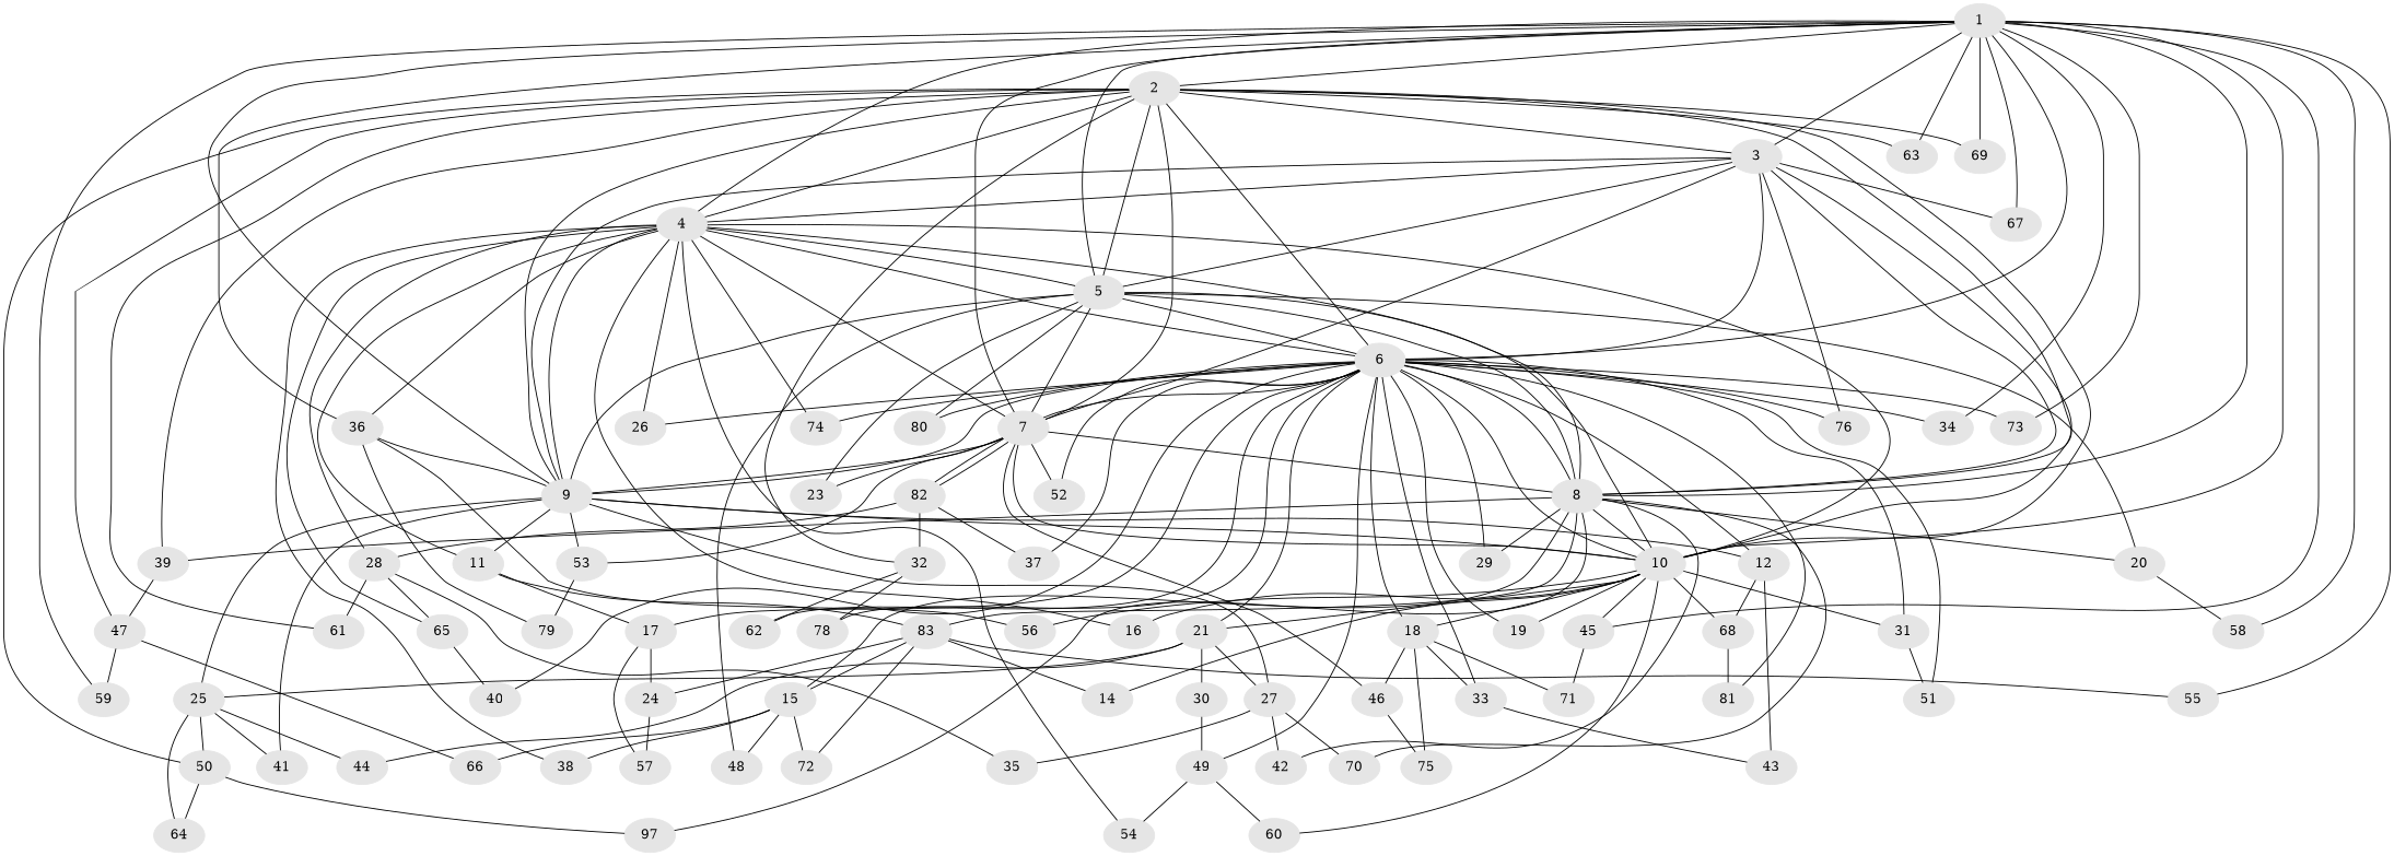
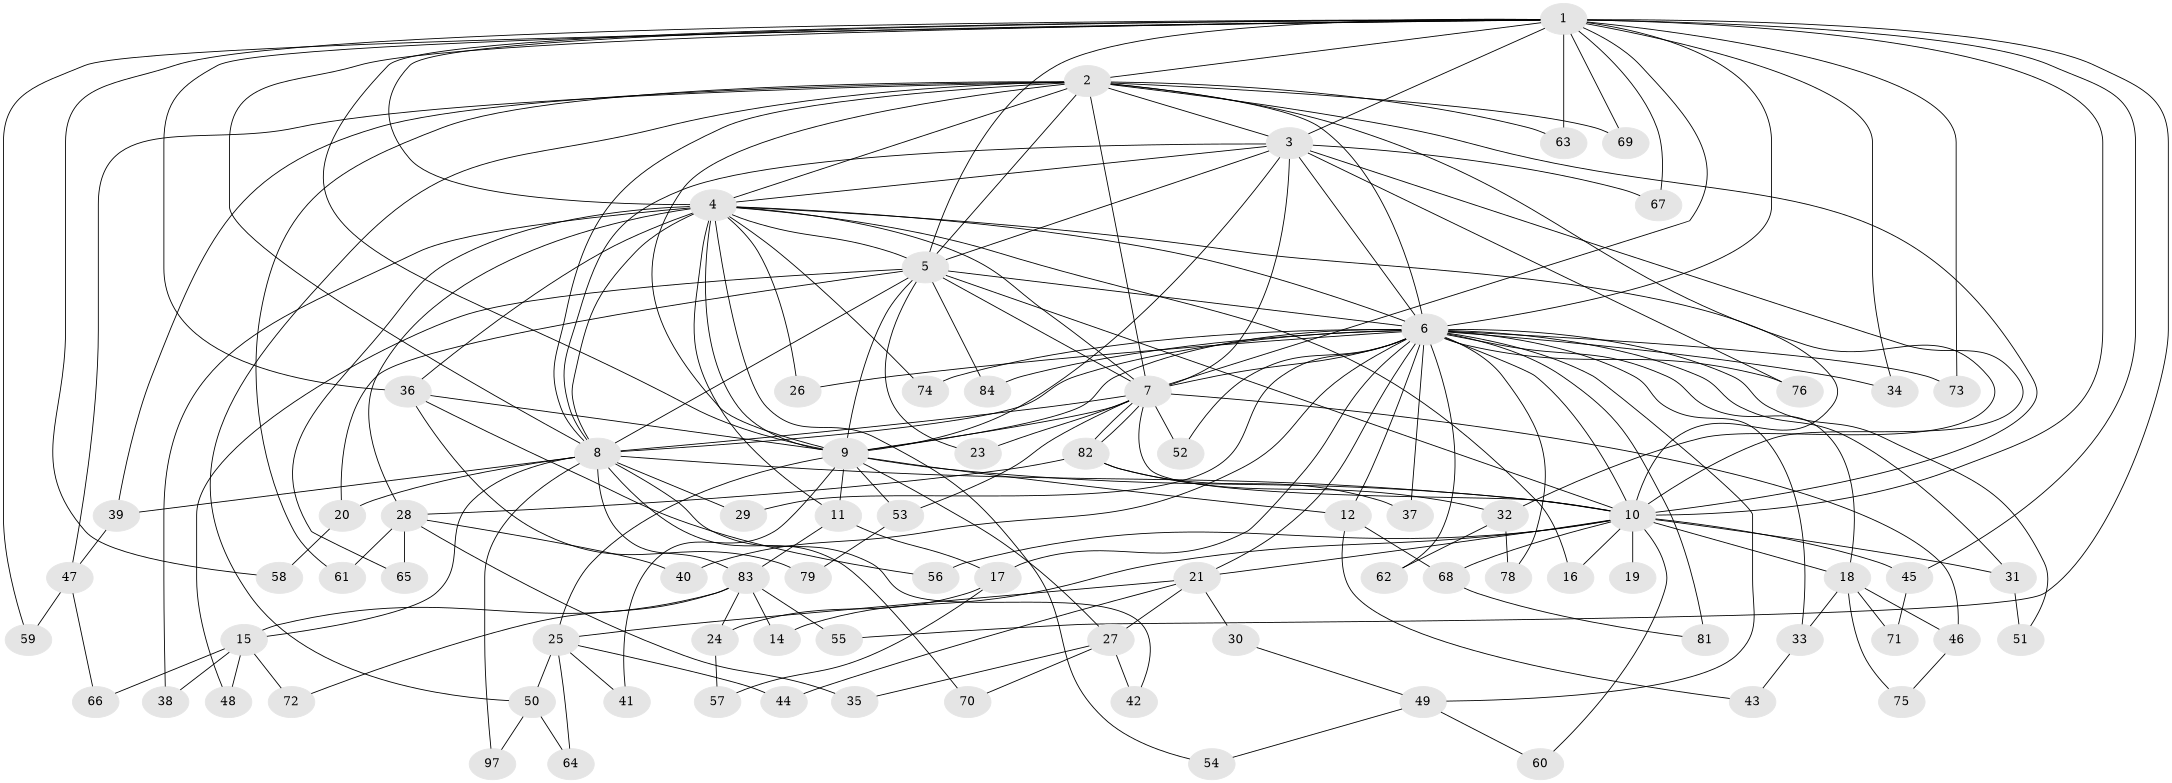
  graph {
    node [color=gray90 style=filled]
    1
    2
    3
    4
    5
    6
    7
    8
    9
    10
    34
    36
    45
    55
    58
    59
    63
    67
    69
    73
    32
    39
    47
    50
    61
    76
    11
    16
    26
    28
    38
    54
    65
    74
    20
    23
    48
-   80
+   80 [label=84]
    12
    17
    18
    19
    21
    29
    31
    33
    37
    40
    49
    51
    52
    62
    78
    81
    n55 [label=82]
    46
    53
    n58 [label=83]
    15
    42
    70
    n62 [label=97]
    25
    27
    41
    14
    56
    60
    68
    79
    71
    66
    64
    30
    35
    43
    24
    57
    75
    44
    72
    1 -- 2
    1 -- 3
    1 -- 4
    1 -- 5
    1 -- 6
    1 -- 7
    1 -- 8
    1 -- 9
    1 -- 10
    1 -- 34
    1 -- 36
    1 -- 45
    1 -- 55
    1 -- 58
    1 -- 59
    1 -- 63
    1 -- 67
    1 -- 69
    1 -- 73
    2 -- 3
    2 -- 4
    2 -- 5
    2 -- 6
    2 -- 7
    2 -- 8
    2 -- 9
    2 -- 10
    2 -- 63
    2 -- 69
    2 -- 32
    2 -- 39
    2 -- 47
    2 -- 50
    2 -- 61
    3 -- 4
    3 -- 5
    3 -- 6
    3 -- 7
    3 -- 8
    3 -- 9
    3 -- 10
    3 -- 67
    3 -- 76
    4 -- 5
    4 -- 6
    4 -- 7
    4 -- 8
    4 -- 9
    4 -- 10
    4 -- 36
    4 -- 11
    4 -- 16
    4 -- 26
    4 -- 28
    4 -- 38
    4 -- 54
    4 -- 65
    4 -- 74
    5 -- 6
    5 -- 7
    5 -- 8
    5 -- 9
    5 -- 10
    5 -- 20
    5 -- 23
    5 -- 48
    5 -- 80
    6 -- 7
    6 -- 8
    6 -- 9
    6 -- 10
    6 -- 34
    6 -- 73
    6 -- 76
    6 -- 26
    6 -- 74
    6 -- 80
    6 -- 12
    6 -- 17
    6 -- 18
-   6 -- 19
    6 -- 21
    6 -- 29
    6 -- 31
    6 -- 33
    6 -- 37
    6 -- 40
    6 -- 49
    6 -- 51
    6 -- 52
    6 -- 62
    6 -- 78
    6 -- 81
    7 -- 8
    7 -- 9
    7 -- 10
    7 -- 23
    7 -- 52
    7 -- n55
    7 -- n55
    7 -- 46
    7 -- 53
    8 -- 10
    8 -- 39
    8 -- 20
    8 -- 29
    8 -- n58
    8 -- 15
    8 -- 42
    8 -- 70
    8 -- n62
    9 -- 10
    9 -- 11
    9 -- 12
    9 -- 53
    9 -- 25
    9 -- 27
    9 -- 41
    10 -- 45
    10 -- 16
    10 -- 18
    10 -- 19
    10 -- 21
    10 -- 31
    10 -- 14
    10 -- 56
    10 -- 60
    10 -- 68
    36 -- 9
    36 -- 56
    36 -- 79
    45 -- 71
    32 -- 62
    32 -- 78
    39 -- 47
    47 -- 59
    47 -- 66
    50 -- n62
    50 -- 64
    11 -- 17
    11 -- n58
    28 -- 61
    28 -- 65
-   65 -- 40
+   28 -- 40
    28 -- 35
    20 -- 58
    12 -- 68
    12 -- 43
    17 -- 24
    17 -- 57
    18 -- 33
    18 -- 46
    18 -- 71
    18 -- 75
    21 -- 25
    21 -- 27
    21 -- 30
    21 -- 44
    31 -- 51
    33 -- 43
    49 -- 54
    49 -- 60
    n55 -- 32
    n55 -- 28
    n55 -- 37
    46 -- 75
    53 -- 79
    n58 -- 55
    n58 -- 15
    n58 -- 14
    n58 -- 24
    n58 -- 72
    15 -- 38
    15 -- 48
    15 -- 66
    15 -- 72
    25 -- 50
    25 -- 41
    25 -- 64
    25 -- 44
    27 -- 42
    27 -- 70
    27 -- 35
    68 -- 81
    30 -- 49
    24 -- 57
  }
